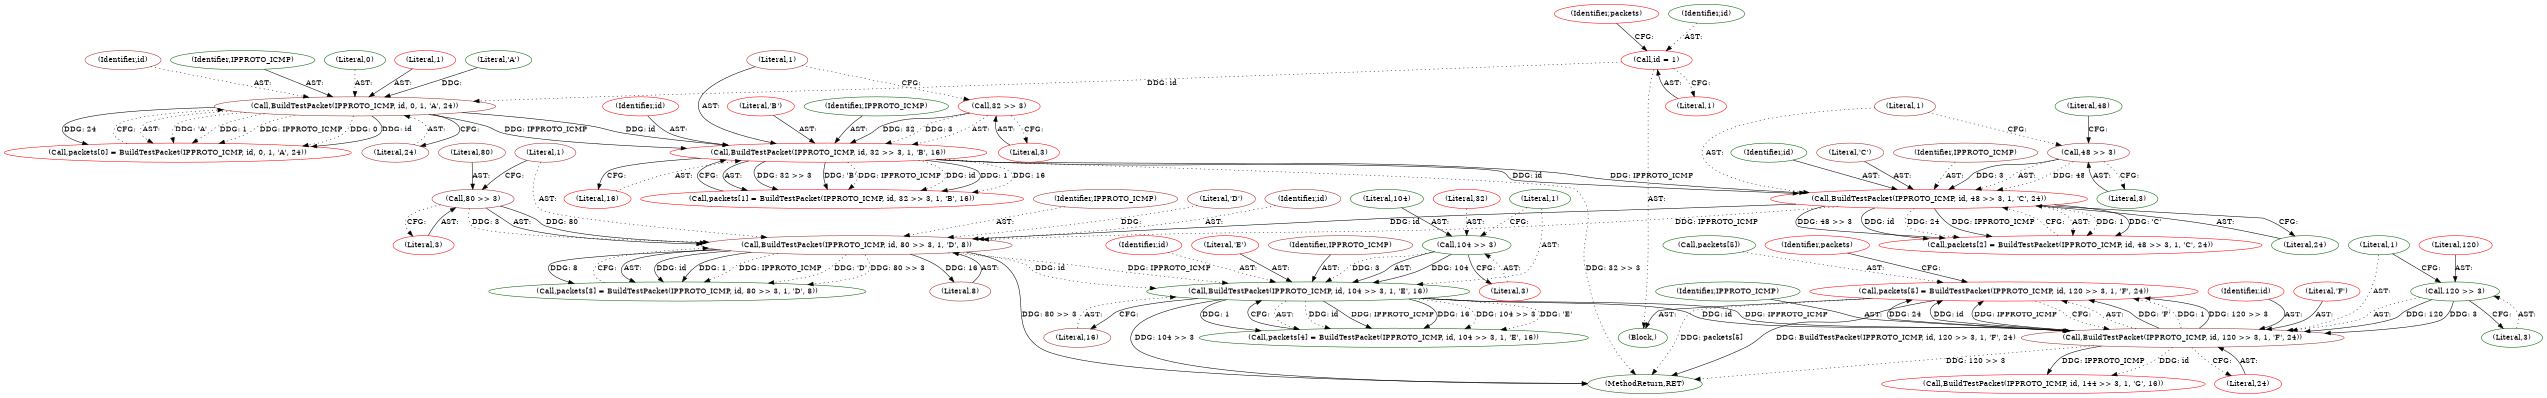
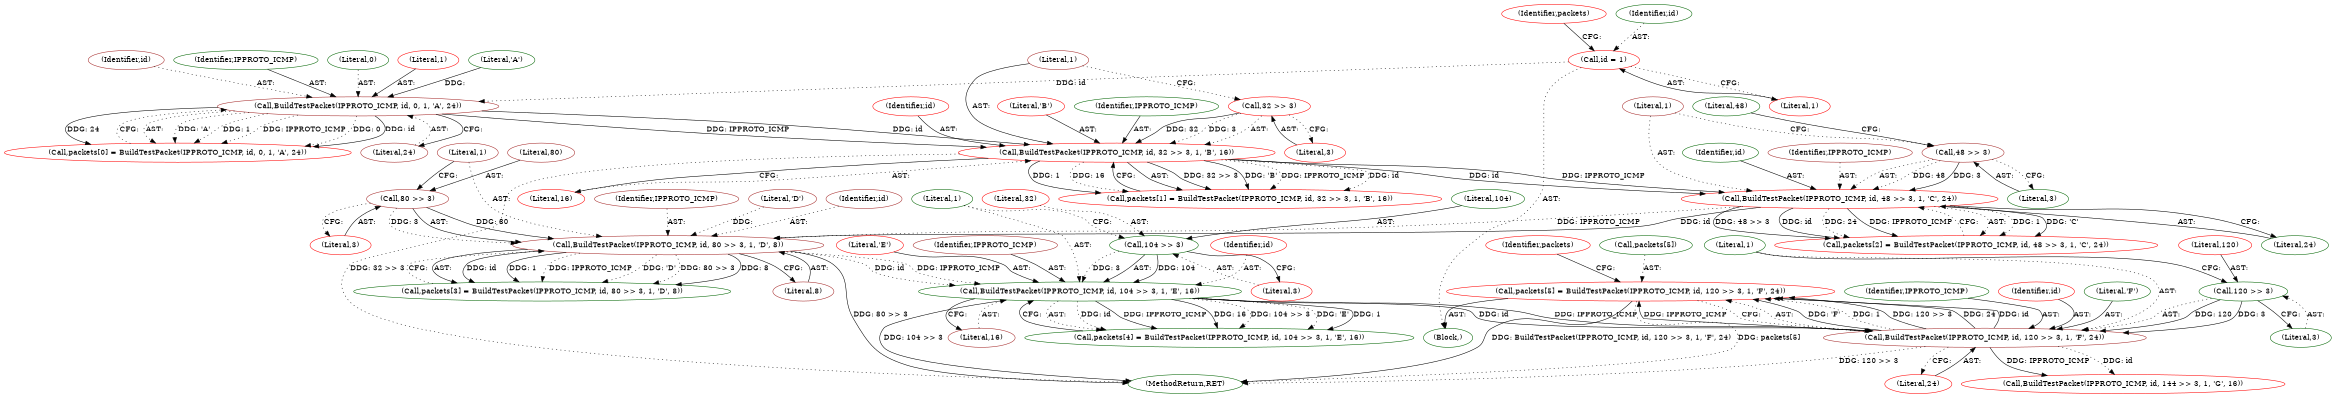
  digraph {
    node [color=red]
    edge [style=solid]
    n1 [label="(Call,packets[5] = BuildTestPacket(IPPROTO_ICMP, id, 120 >> 3, 1, 'F', 24))"]
    n2 [color=brown label="(Call,BuildTestPacket(IPPROTO_ICMP, id, 120 >> 3, 1, 'F', 24))"]
    n3 [color=darkgreen label="(MethodReturn,RET)"]
    n4 [color=darkgreen label="(Block,)"]
    n5 [label="(Literal,24)"]
    n6 [label="(Call,BuildTestPacket(IPPROTO_ICMP, id, 144 >> 3, 1, 'G', 16))"]
    n7 [color=darkgreen label="(Call,BuildTestPacket(IPPROTO_ICMP, id, 104 >> 3, 1, 'E', 16))"]
    n8 [color=darkgreen label="(Call,packets[4] = BuildTestPacket(IPPROTO_ICMP, id, 104 >> 3, 1, 'E', 16))"]
    n9 [color=brown label="(Literal,16)"]
    n10 [color=brown label="(Call,BuildTestPacket(IPPROTO_ICMP, id, 80 >> 3, 1, 'D', 8))"]
    n11 [color=brown label="(Literal,8)"]
    n12 [color=darkgreen label="(Call,packets[3] = BuildTestPacket(IPPROTO_ICMP, id, 80 >> 3, 1, 'D', 8))"]
    n13 [label="(Call,BuildTestPacket(IPPROTO_ICMP, id, 48 >> 3, 1, 'C', 24))"]
    n14 [label="(Call,packets[2] = BuildTestPacket(IPPROTO_ICMP, id, 48 >> 3, 1, 'C', 24))"]
    n15 [color=darkgreen label="(Literal,24)"]
    n16 [label="(Call,BuildTestPacket(IPPROTO_ICMP, id, 32 >> 3, 1, 'B', 16))"]
    n17 [label="(Call,packets[1] = BuildTestPacket(IPPROTO_ICMP, id, 32 >> 3, 1, 'B', 16))"]
    n18 [label="(Literal,16)"]
    n19 [color=brown label="(Call,BuildTestPacket(IPPROTO_ICMP, id, 0, 1, 'A', 24))"]
    n20 [label="(Call,packets[0] = BuildTestPacket(IPPROTO_ICMP, id, 0, 1, 'A', 24))"]
    n21 [color=brown label="(Literal,24)"]
    n22 [label="(Call,id = 1)"]
    n23 [label="(Literal,1)"]
    n24 [label="(Call,32 >> 3)"]
    n25 [label="(Literal,3)"]
    n26 [color=brown label="(Call,48 >> 3)"]
    n27 [color=darkgreen label="(Literal,3)"]
    n28 [color=brown label="(Call,80 >> 3)"]
    n29 [label="(Literal,3)"]
    n30 [color=darkgreen label="(Call,104 >> 3)"]
    n31 [label="(Literal,3)"]
    n32 [color=darkgreen label="(Call,120 >> 3)"]
    n33 [color=darkgreen label="(Literal,3)"]
    n34 [color=brown label="(Literal,'D')"]
    n35 [color=darkgreen label="(Identifier,id)"]
    n36 [color=brown label="(Identifier,IPPROTO_ICMP)"]
    n37 [label="(Literal,32)"]
    n38 [color=brown label="(Identifier,id)"]
    n39 [color=darkgreen label="(Identifier,IPPROTO_ICMP)"]
    n40 [color=brown label="(Literal,1)"]
    n41 [label="(Identifier,id)"]
    n42 [label="(Literal,'E')"]
    n43 [color=brown label="(Identifier,id)"]
-   n44 [color=brown label="(Literal,'C')"]
    n45 [label="(Identifier,packets)"]
    n46 [color=darkgreen label="(Identifier,IPPROTO_ICMP)"]
    n47 [color=brown label="(Literal,1)"]
    n48 [color=darkgreen label="(Literal,0)"]
    n49 [color=brown label="(Literal,1)"]
    n50 [label="(Identifier,id)"]
    n51 [label="(Identifier,packets)"]
    n52 [color=darkgreen label="(Call,packets[5])"]
    n53 [color=darkgreen label="(Literal,104)"]
    n54 [color=brown label="(Literal,80)"]
    n55 [label="(Literal,1)"]
    n56 [color=darkgreen label="(Literal,'A')"]
    n57 [color=brown label="(Identifier,IPPROTO_ICMP)"]
    n58 [label="(Identifier,id)"]
    n59 [color=brown label="(Identifier,IPPROTO_ICMP)"]
    n60 [color=darkgreen label="(Literal,1)"]
    n61 [label="(Literal,'B')"]
    n62 [color=darkgreen label="(Identifier,id)"]
    n63 [color=darkgreen label="(Literal,48)"]
    n64 [color=darkgreen label="(Literal,1)"]
    n65 [label="(Literal,120)"]
    n66 [color=darkgreen label="(Identifier,IPPROTO_ICMP)"]
-   n67 [label="(Literal,'F')"]
+   n67 [color=darkgreen label="(Literal,'F')"]
    n1 -> n2 [label="CFG: " style=dotted]
    n1 -> n3 [label="DDG: packets[5]" style=dotted]
    n1 -> n3 [label="DDG: BuildTestPacket(IPPROTO_ICMP, id, 120 >> 3, 1, 'F', 24)"]
    n1 -> n4 [label="AST: "]
    n2 -> n1 [label="AST: " style=dotted]
    n2 -> n1 [label="DDG: 'F'"]
    n2 -> n1 [label="DDG: 1" style=dotted]
    n2 -> n1 [label="DDG: 120 >> 3"]
    n2 -> n1 [label="DDG: 24"]
    n2 -> n1 [label="DDG: id"]
    n2 -> n1 [label="DDG: IPPROTO_ICMP"]
    n2 -> n3 [label="DDG: 120 >> 3" style=dotted]
    n2 -> n5 [label="CFG: " style=dotted]
    n2 -> n6 [label="DDG: IPPROTO_ICMP"]
    n2 -> n6 [label="DDG: id" style=dotted]
    n5 -> n2 [label="AST: "]
    n7 -> n2 [label="DDG: IPPROTO_ICMP"]
    n7 -> n2 [label="DDG: id"]
    n7 -> n3 [label="DDG: 104 >> 3"]
    n7 -> n8 [label="AST: " style=dotted]
    n7 -> n8 [label="DDG: id" style=dotted]
    n7 -> n8 [label="DDG: IPPROTO_ICMP"]
    n7 -> n8 [label="DDG: 16"]
    n7 -> n8 [label="DDG: 104 >> 3" style=dotted]
    n7 -> n8 [label="DDG: 'E'" style=dotted]
    n7 -> n8 [label="DDG: 1"]
    n7 -> n9 [label="CFG: "]
    n8 -> n7 [label="CFG: "]
    n9 -> n7 [label="AST: " style=dotted]
    n10 -> n3 [label="DDG: 80 >> 3"]
    n10 -> n7 [label="DDG: IPPROTO_ICMP" style=dotted]
    n10 -> n7 [label="DDG: id" style=dotted]
-   n10 -> n11 [label="DDG: 16"]
+   n10 -> n11 [label="CFG: "]
    n10 -> n12 [label="AST: "]
    n10 -> n12 [label="DDG: id"]
    n10 -> n12 [label="DDG: 1"]
    n10 -> n12 [label="DDG: IPPROTO_ICMP" style=dotted]
    n10 -> n12 [label="DDG: 'D'" style=dotted]
    n10 -> n12 [label="DDG: 80 >> 3" style=dotted]
    n10 -> n12 [label="DDG: 8"]
    n11 -> n10 [label="AST: "]
    n12 -> n10 [label="CFG: " style=dotted]
    n13 -> n10 [label="DDG: IPPROTO_ICMP" style=dotted]
    n13 -> n10 [label="DDG: id"]
    n13 -> n14 [label="AST: " style=dotted]
    n13 -> n14 [label="DDG: 1" style=dotted]
    n13 -> n14 [label="DDG: 'C'"]
    n13 -> n14 [label="DDG: 48 >> 3"]
    n13 -> n14 [label="DDG: id"]
    n13 -> n14 [label="DDG: 24" style=dotted]
    n13 -> n14 [label="DDG: IPPROTO_ICMP"]
    n13 -> n15 [label="CFG: "]
    n14 -> n13 [label="CFG: " style=dotted]
    n15 -> n13 [label="AST: "]
    n16 -> n3 [label="DDG: 32 >> 3" style=dotted]
    n16 -> n13 [label="DDG: IPPROTO_ICMP"]
    n16 -> n13 [label="DDG: id"]
    n16 -> n17 [label="AST: "]
    n16 -> n17 [label="DDG: 32 >> 3"]
    n16 -> n17 [label="DDG: 'B'"]
    n16 -> n17 [label="DDG: IPPROTO_ICMP" style=dotted]
    n16 -> n17 [label="DDG: id" style=dotted]
    n16 -> n17 [label="DDG: 1"]
    n16 -> n17 [label="DDG: 16" style=dotted]
    n16 -> n18 [label="CFG: "]
    n17 -> n16 [label="CFG: "]
    n18 -> n16 [label="AST: " style=dotted]
    n19 -> n16 [label="DDG: IPPROTO_ICMP"]
    n19 -> n16 [label="DDG: id"]
    n19 -> n20 [label="AST: " style=dotted]
    n19 -> n20 [label="DDG: 'A'" style=dotted]
    n19 -> n20 [label="DDG: 1" style=dotted]
    n19 -> n20 [label="DDG: IPPROTO_ICMP" style=dotted]
    n19 -> n20 [label="DDG: 0" style=dotted]
    n19 -> n20 [label="DDG: id"]
    n19 -> n20 [label="DDG: 24"]
    n19 -> n21 [label="CFG: "]
    n20 -> n19 [label="CFG: " style=dotted]
    n21 -> n19 [label="AST: " style=dotted]
    n22 -> n4 [label="AST: " style=dotted]
    n22 -> n19 [label="DDG: id" style=dotted]
    n22 -> n23 [label="CFG: " style=dotted]
    n23 -> n22 [label="AST: "]
    n24 -> n16 [label="AST: " style=dotted]
    n24 -> n16 [label="DDG: 32"]
    n24 -> n16 [label="DDG: 3" style=dotted]
    n24 -> n25 [label="CFG: " style=dotted]
    n25 -> n24 [label="AST: "]
    n26 -> n13 [label="AST: " style=dotted]
    n26 -> n13 [label="DDG: 48" style=dotted]
    n26 -> n13 [label="DDG: 3"]
    n26 -> n27 [label="CFG: " style=dotted]
    n27 -> n26 [label="AST: "]
    n28 -> n10 [label="AST: "]
    n28 -> n10 [label="DDG: 80"]
    n28 -> n10 [label="DDG: 3" style=dotted]
    n28 -> n29 [label="CFG: " style=dotted]
    n29 -> n28 [label="AST: "]
    n30 -> n7 [label="AST: "]
    n30 -> n7 [label="DDG: 104"]
    n30 -> n7 [label="DDG: 3" style=dotted]
    n30 -> n31 [label="CFG: "]
    n31 -> n30 [label="AST: " style=dotted]
    n32 -> n2 [label="AST: " style=dotted]
    n32 -> n2 [label="DDG: 120"]
    n32 -> n2 [label="DDG: 3"]
    n32 -> n33 [label="CFG: "]
    n33 -> n32 [label="AST: " style=dotted]
    n34 -> n10 [label="DDG: " style=dotted]
    n35 -> n13 [label="AST: "]
    n36 -> n7 [label="AST: "]
    n37 -> n30 [label="AST: " style=dotted]
    n38 -> n10 [label="AST: " style=dotted]
    n39 -> n2 [label="AST: "]
    n40 -> n13 [label="AST: " style=dotted]
    n40 -> n26 [label="CFG: " style=dotted]
    n41 -> n7 [label="AST: " style=dotted]
    n42 -> n7 [label="AST: "]
    n43 -> n19 [label="AST: " style=dotted]
-   n44 -> n13 [label="AST: "]
    n45 -> n1 [label="CFG: "]
    n46 -> n19 [label="AST: "]
    n47 -> n10 [label="AST: " style=dotted]
    n47 -> n28 [label="CFG: "]
    n48 -> n19 [label="AST: " style=dotted]
    n49 -> n16 [label="AST: "]
    n49 -> n24 [label="CFG: " style=dotted]
    n50 -> n2 [label="AST: "]
    n51 -> n22 [label="CFG: "]
    n52 -> n1 [label="AST: " style=dotted]
    n53 -> n30 [label="AST: "]
    n54 -> n28 [label="AST: "]
    n55 -> n19 [label="AST: "]
    n56 -> n19 [label="DDG: "]
    n57 -> n13 [label="AST: " style=dotted]
    n58 -> n16 [label="AST: "]
    n59 -> n10 [label="AST: " style=dotted]
    n60 -> n2 [label="AST: " style=dotted]
    n60 -> n32 [label="CFG: "]
    n61 -> n16 [label="AST: "]
    n62 -> n22 [label="AST: " style=dotted]
    n63 -> n26 [label="CFG: "]
    n64 -> n7 [label="AST: " style=dotted]
    n64 -> n30 [label="CFG: " style=dotted]
    n65 -> n32 [label="AST: "]
    n66 -> n16 [label="AST: "]
    n67 -> n2 [label="AST: "]
  }
